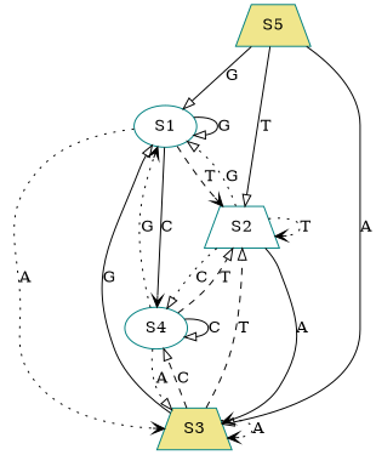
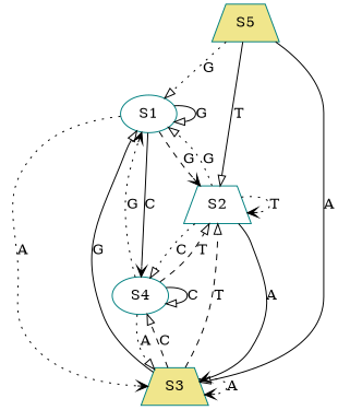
  strict digraph {
    node [color=teal fillcolor=white shape=trapezium style=filled]
    edge [arrowhead=onormal style=solid]
    n1 [fillcolor=khaki label=S5]
    S1 [shape=ellipse]
    S2
    S3 [fillcolor=khaki]
    S4 [shape=ellipse]
-   n1 -> S1 [label=G]
+   n1 -> S1 [label=G style=dotted]
    n1 -> S2 [label=T]
    n1 -> S3 [label=A]
    S1 -> S1 [label=G]
-   S1 -> S2 [arrowhead=vee label=T style=dashed]
+   S1 -> S2 [arrowhead=vee label=G style=dashed]
    S1 -> S3 [arrowhead=vee label=A style=dotted]
    S1 -> S4 [arrowhead=vee label=C]
    S2 -> S1 [label=G style=dotted]
    S2 -> S2 [arrowhead=vee label=T style=dotted]
    S2 -> S3 [arrowhead=vee label=A]
    S2 -> S4 [label=C style=dotted]
    S3 -> S1 [label=G]
    S3 -> S2 [label=T style=dashed]
    S3 -> S3 [arrowhead=vee label=A style=dotted]
    S3 -> S4 [label=C style=dashed]
    S4 -> S1 [arrowhead=vee label=G style=dotted]
    S4 -> S2 [label=T style=dashed]
    S4 -> S3 [label=A style=dotted]
    S4 -> S4 [label=C]
  }
